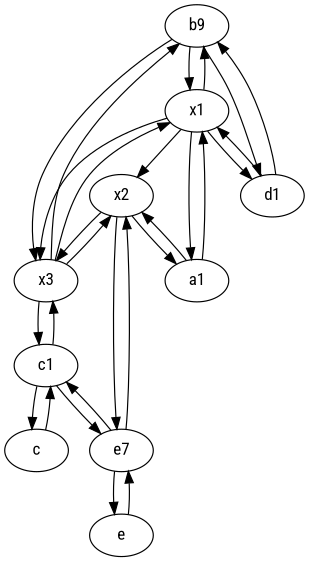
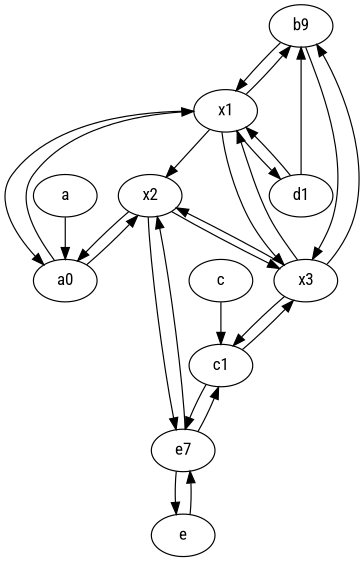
  digraph {
    fontname="Roboto Condensed"
    node [fontname="Roboto Condensed"]
    edge [fontname="Roboto Condensed"]
    n1 [label=b9]
    x1
    n3 [label=x3]
    d1
-   a1
+   a1 [label=a0]
    x2
    c1
    c
    n9 [label=e7]
    e
+   a
    n1 -> x1
    n1 -> n3
-   n1 -> d1
    x1 -> n1
    x1 -> n3
    x1 -> d1
    x1 -> a1
    x1 -> x2
    n3 -> n1
    n3 -> x1
    n3 -> x2
    n3 -> c1
    d1 -> n1
    d1 -> x1
    a1 -> x1
    a1 -> x2
    x2 -> n3
    x2 -> a1
    x2 -> n9
    c1 -> n3
-   c1 -> c
    c1 -> n9
    c -> c1
    n9 -> x2
    n9 -> c1
    n9 -> e
    e -> n9
+   a -> a1
  }
